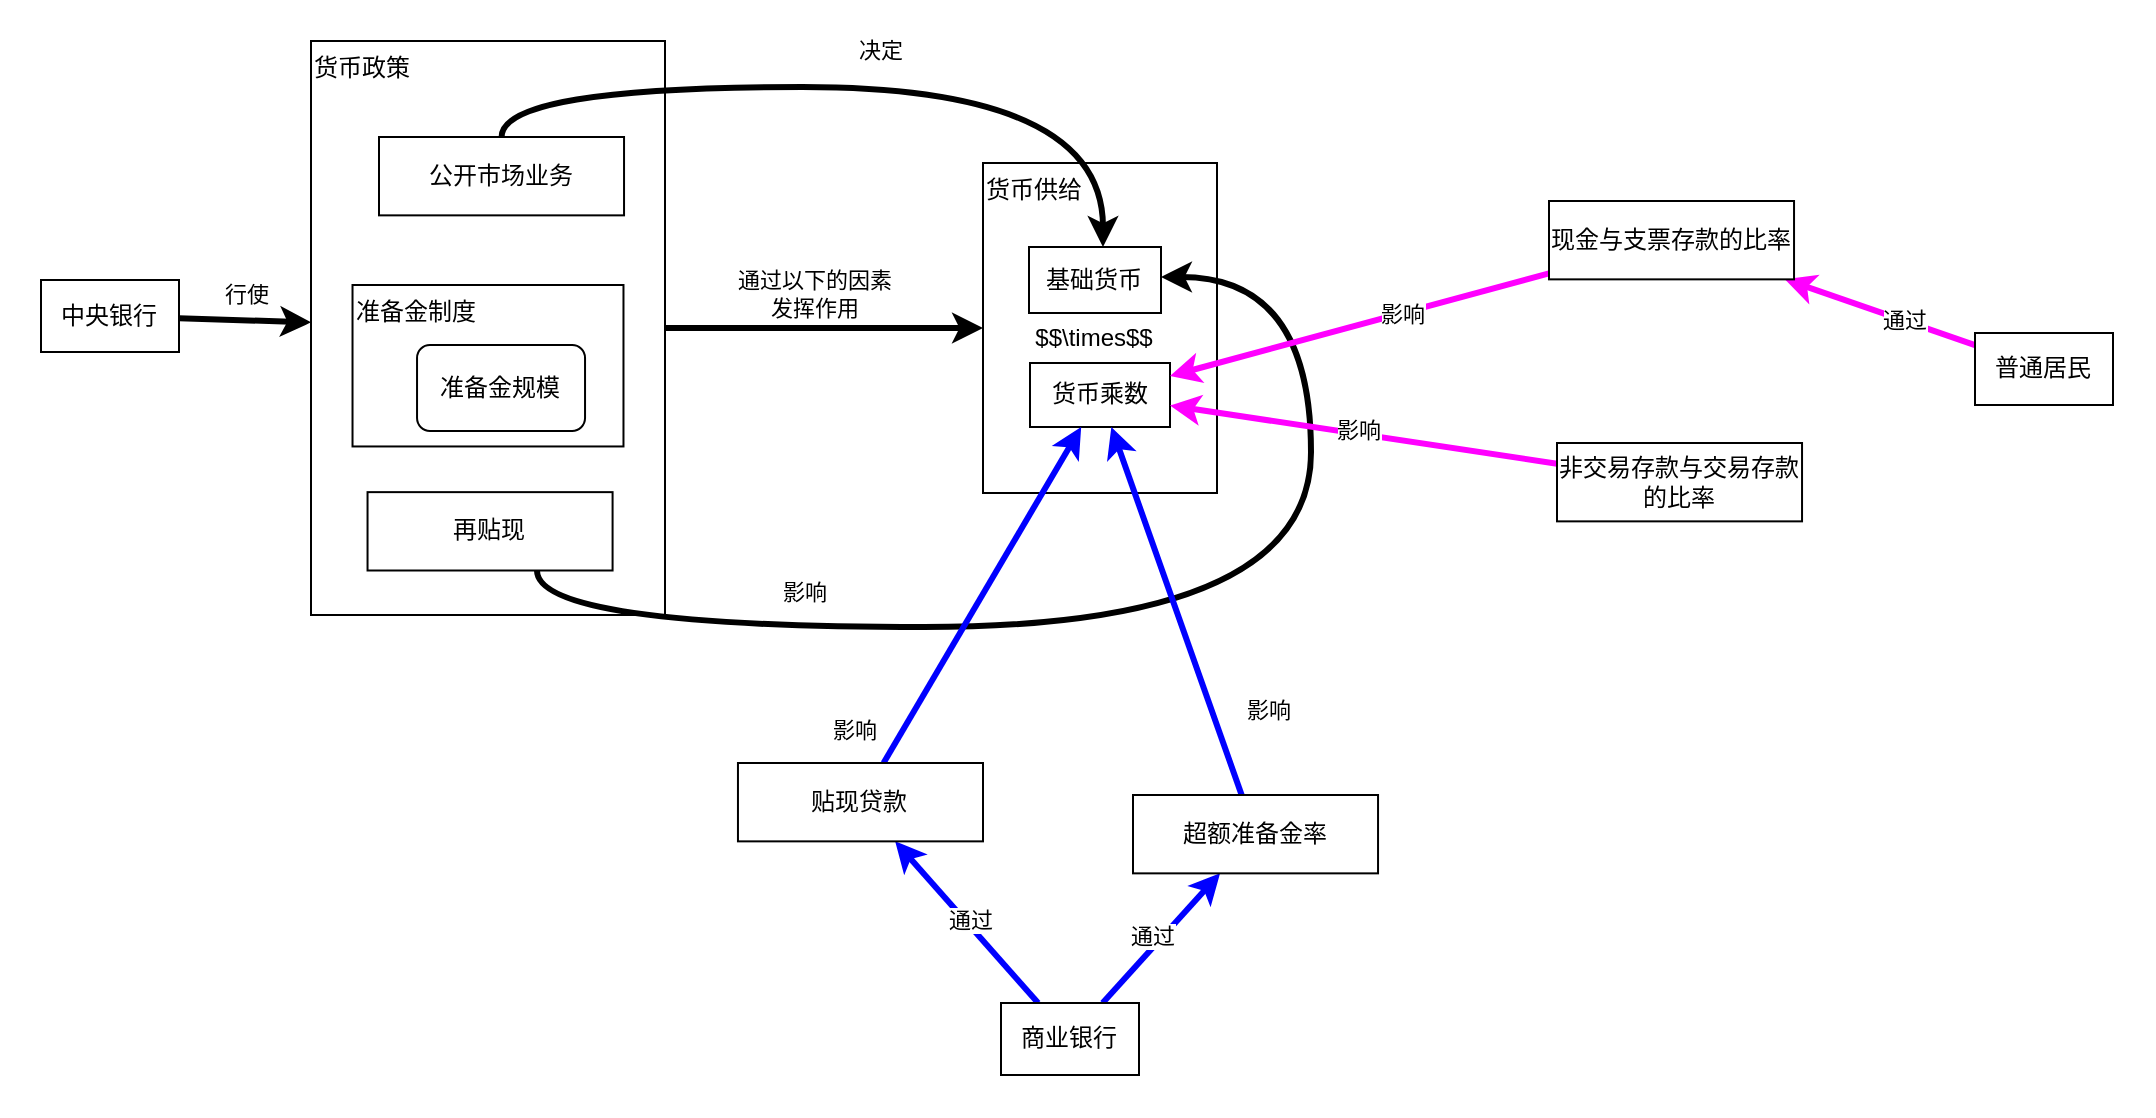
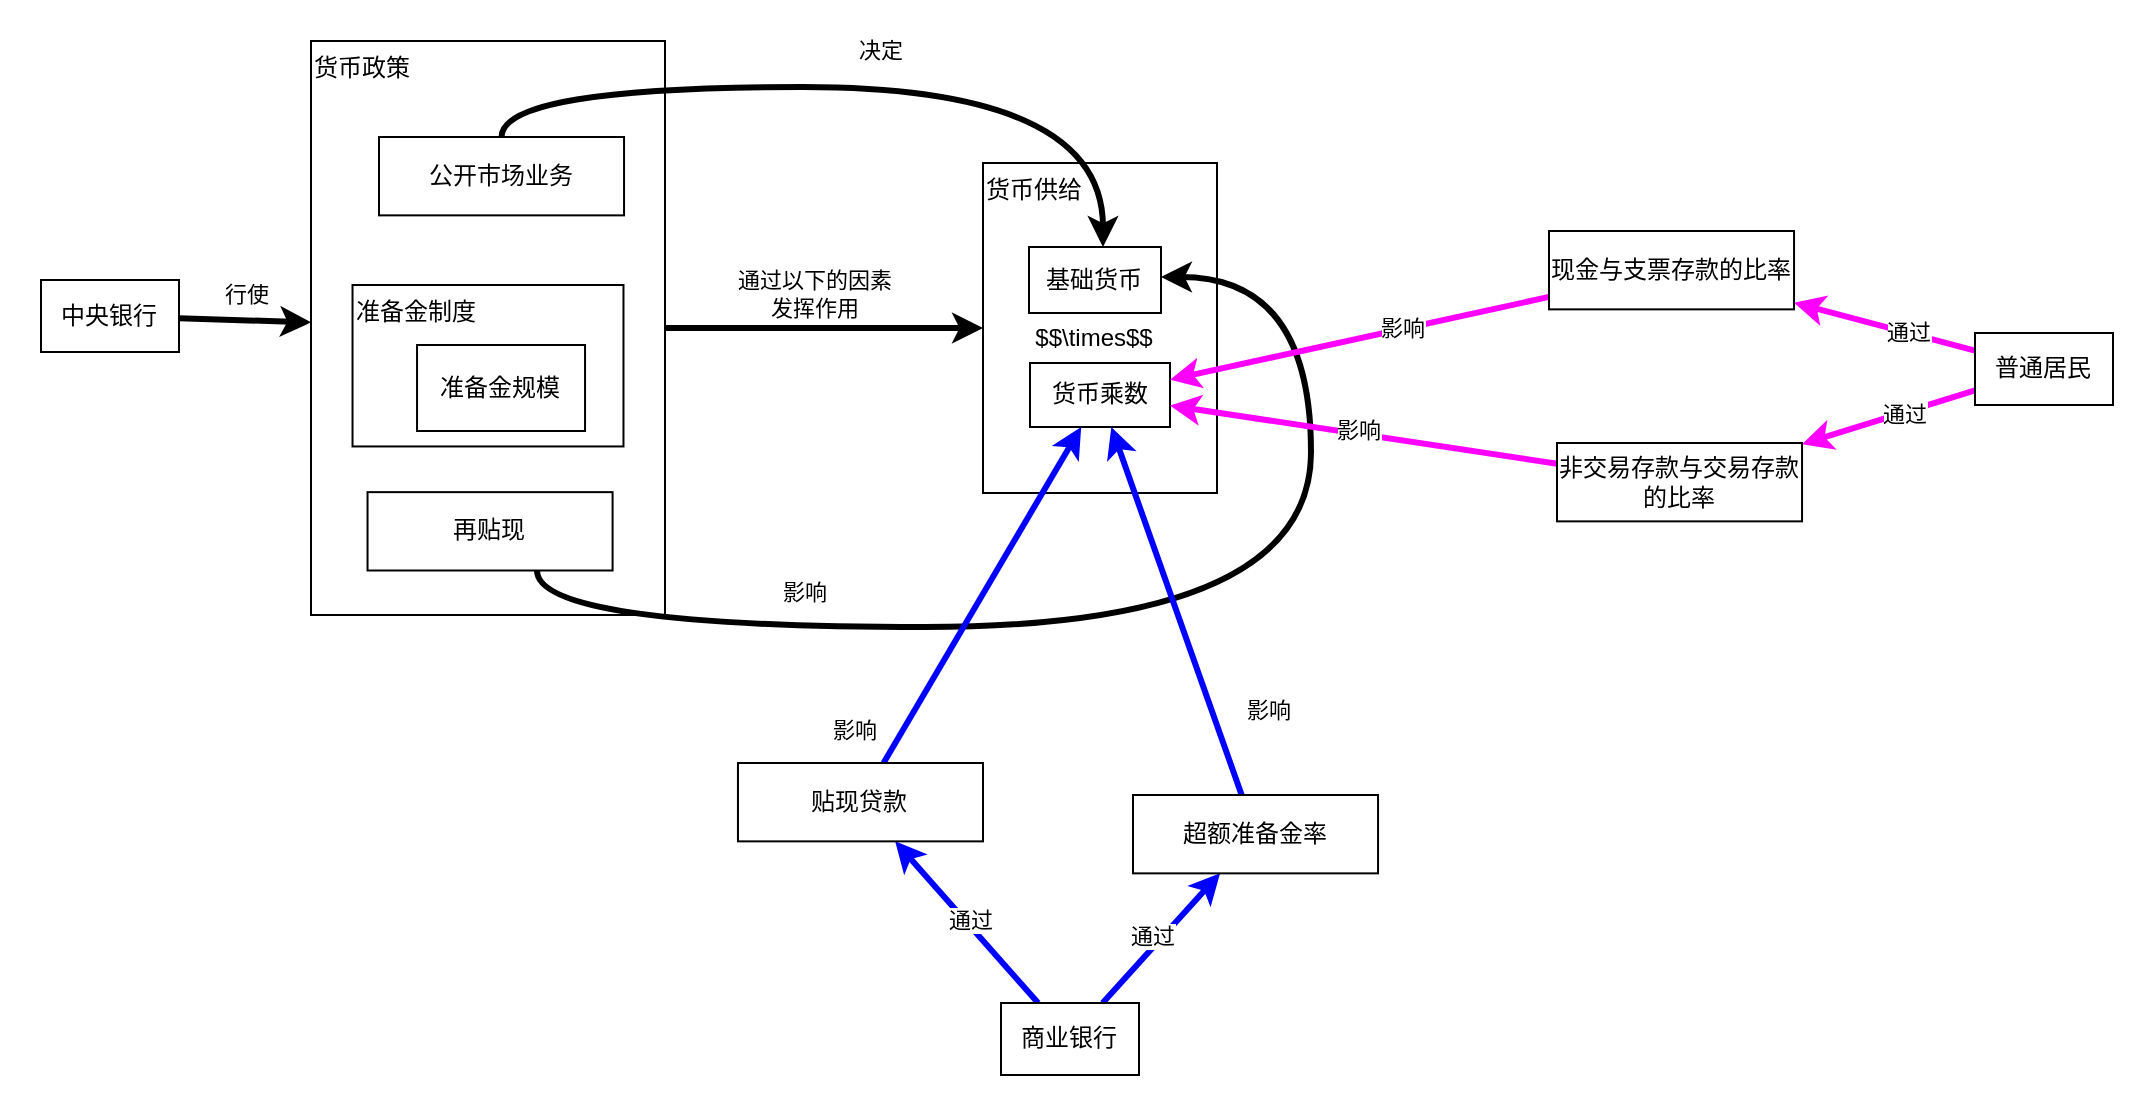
  <mxCell id="0" />
  <mxCell id="1" parent="0" />
  <mxCell id="2" value="" style="group" vertex="1" connectable="0" parent="1"><mxGeometry x="491" y="81" width="117" height="165" as="geometry" /></mxCell>
  <mxCell id="3" value="货币供给" style="rounded=0;whiteSpace=wrap;html=1;verticalAlign=top;align=left;" vertex="1" parent="2"><mxGeometry width="117" height="165" as="geometry" /></mxCell>
  <mxCell id="4" value="基础货币" style="rounded=0;whiteSpace=wrap;html=1;" parent="2" vertex="1"><mxGeometry x="23" y="42" width="66" height="33" as="geometry" /></mxCell>
  <mxCell id="5" value="货币乘数" style="rounded=0;whiteSpace=wrap;html=1;" parent="2" vertex="1"><mxGeometry x="23.5" y="100" width="70" height="32" as="geometry" /></mxCell>
  <mxCell id="6" value="$$\times$$" style="text;strokeColor=none;fillColor=none;align=center;verticalAlign=middle;whiteSpace=wrap;rounded=0;html=1;" vertex="1" parent="2"><mxGeometry x="36" y="78" width="40" height="20" as="geometry" /></mxCell>
  <mxCell id="7" value="" style="group" vertex="1" connectable="0" parent="1"><mxGeometry x="155" y="20" width="177" height="287" as="geometry" /></mxCell>
  <mxCell id="8" value="货币政策" style="rounded=0;whiteSpace=wrap;html=1;align=left;horizontal=1;verticalAlign=top;" vertex="1" parent="7"><mxGeometry width="177" height="287" as="geometry" /></mxCell>
  <mxCell id="9" value="公开市场业务" style="rounded=0;whiteSpace=wrap;html=1;" parent="7" vertex="1"><mxGeometry x="34.004" y="47.996" width="122.521" height="39.178" as="geometry" /></mxCell>
  <mxCell id="10" value="再贴现" style="rounded=0;whiteSpace=wrap;html=1;" parent="7" vertex="1"><mxGeometry x="28.274" y="225.571" width="122.521" height="39.178" as="geometry" /></mxCell>
  <mxCell id="11" value="" style="group" vertex="1" connectable="0" parent="7"><mxGeometry x="20.76" y="122.003" width="135.479" height="80.731" as="geometry" /></mxCell>
  <mxCell id="12" value="准备金制度" style="rounded=0;whiteSpace=wrap;html=1;align=left;verticalAlign=top;" parent="11" vertex="1"><mxGeometry width="135.479" height="80.731" as="geometry" /></mxCell>
- <mxCell id="13" value="准备金规模" style="whiteSpace=wrap;html=1;align=center;rounded=1;" vertex="1" parent="11"><mxGeometry x="32.26" y="29.997" width="84" height="43" as="geometry" /></mxCell>
+ <mxCell id="13" value="准备金规模" style="rounded=0;whiteSpace=wrap;html=1;align=center;" vertex="1" parent="11"><mxGeometry x="32.26" y="29.997" width="84" height="43" as="geometry" /></mxCell>
  <mxCell id="14" style="rounded=0;orthogonalLoop=1;jettySize=auto;html=1;strokeWidth=3;" edge="1" parent="1" source="8" target="3"><mxGeometry relative="1" as="geometry" /></mxCell>
  <mxCell id="15" value="通过以下的因素&lt;br&gt;发挥作用" style="edgeLabel;html=1;align=center;verticalAlign=middle;resizable=0;points=[];" vertex="1" connectable="0" parent="14"><mxGeometry x="-0.151" y="3" relative="1" as="geometry"><mxPoint x="7.33" y="-13.68" as="offset" /></mxGeometry></mxCell>
  <mxCell id="16" style="edgeStyle=orthogonalEdgeStyle;rounded=0;orthogonalLoop=1;jettySize=auto;html=1;strokeWidth=3;curved=1;" edge="1" parent="1" source="9" target="4"><mxGeometry relative="1" as="geometry"><Array as="points"><mxPoint x="251" y="43" /><mxPoint x="551" y="43" /></Array></mxGeometry></mxCell>
  <mxCell id="17" value="决定" style="edgeLabel;html=1;align=center;verticalAlign=middle;resizable=0;points=[];" vertex="1" connectable="0" parent="16"><mxGeometry x="-0.005" y="2" relative="1" as="geometry"><mxPoint x="11.7" y="-17" as="offset" /></mxGeometry></mxCell>
  <mxCell id="18" style="edgeStyle=orthogonalEdgeStyle;rounded=0;orthogonalLoop=1;jettySize=auto;html=1;strokeWidth=3;curved=1;" edge="1" parent="1" source="10" target="4"><mxGeometry relative="1" as="geometry"><Array as="points"><mxPoint x="268" y="313" /><mxPoint x="655" y="313" /><mxPoint x="655" y="138" /></Array></mxGeometry></mxCell>
  <mxCell id="19" value="影响" style="edgeLabel;html=1;align=center;verticalAlign=middle;resizable=0;points=[];" vertex="1" connectable="0" parent="18"><mxGeometry x="-0.218" y="-2" relative="1" as="geometry"><mxPoint x="-97.75" y="-20" as="offset" /></mxGeometry></mxCell>
  <mxCell id="20" value="行使" style="rounded=0;orthogonalLoop=1;jettySize=auto;html=1;strokeWidth=3;" edge="1" parent="1" source="21" target="8"><mxGeometry x="0.039" y="13" relative="1" as="geometry"><mxPoint as="offset" /></mxGeometry></mxCell>
  <mxCell id="21" value="中央银行" style="rounded=0;whiteSpace=wrap;html=1;align=center;" vertex="1" parent="1"><mxGeometry x="20" y="139.5" width="69" height="36" as="geometry" /></mxCell>
  <mxCell id="22" style="edgeStyle=none;rounded=0;orthogonalLoop=1;jettySize=auto;html=1;strokeWidth=3;strokeColor=#0000FF;" edge="1" parent="1" source="26" target="29"><mxGeometry relative="1" as="geometry"><mxPoint x="167" y="390" as="targetPoint" /></mxGeometry></mxCell>
  <mxCell id="23" value="通过" style="edgeLabel;html=1;align=center;verticalAlign=middle;resizable=0;points=[];" vertex="1" connectable="0" parent="22"><mxGeometry x="0.004" y="-2" relative="1" as="geometry"><mxPoint as="offset" /></mxGeometry></mxCell>
  <mxCell id="24" style="edgeStyle=none;rounded=0;orthogonalLoop=1;jettySize=auto;html=1;strokeWidth=3;strokeColor=#0000FF;" edge="1" parent="1" source="26" target="32"><mxGeometry relative="1" as="geometry" /></mxCell>
  <mxCell id="25" value="通过" style="edgeLabel;html=1;align=center;verticalAlign=middle;resizable=0;points=[];" vertex="1" connectable="0" parent="24"><mxGeometry x="-0.067" y="4" relative="1" as="geometry"><mxPoint as="offset" /></mxGeometry></mxCell>
  <mxCell id="26" value="商业银行" style="rounded=0;whiteSpace=wrap;html=1;align=center;" vertex="1" parent="1"><mxGeometry x="500" y="501" width="69" height="36" as="geometry" /></mxCell>
  <mxCell id="27" style="edgeStyle=none;rounded=0;orthogonalLoop=1;jettySize=auto;html=1;strokeWidth=3;strokeColor=#0000FF;" edge="1" parent="1" source="29" target="5"><mxGeometry relative="1" as="geometry" /></mxCell>
  <mxCell id="28" value="影响" style="edgeLabel;html=1;align=center;verticalAlign=middle;resizable=0;points=[];" vertex="1" connectable="0" parent="27"><mxGeometry x="-0.007" y="1" relative="1" as="geometry"><mxPoint x="-62.78" y="67.26" as="offset" /></mxGeometry></mxCell>
  <mxCell id="29" value="贴现贷款" style="rounded=0;whiteSpace=wrap;html=1;" vertex="1" parent="1"><mxGeometry x="368.484" y="381.001" width="122.521" height="39.178" as="geometry" /></mxCell>
  <mxCell id="30" style="edgeStyle=none;rounded=0;orthogonalLoop=1;jettySize=auto;html=1;strokeWidth=3;strokeColor=#0000FF;" edge="1" parent="1" source="32" target="5"><mxGeometry relative="1" as="geometry" /></mxCell>
  <mxCell id="31" value="影响" style="edgeLabel;html=1;align=center;verticalAlign=middle;resizable=0;points=[];" vertex="1" connectable="0" parent="30"><mxGeometry x="-0.209" relative="1" as="geometry"><mxPoint x="39" y="30.42" as="offset" /></mxGeometry></mxCell>
  <mxCell id="32" value="超额准备金率" style="rounded=0;whiteSpace=wrap;html=1;" vertex="1" parent="1"><mxGeometry x="566.004" y="397.001" width="122.521" height="39.178" as="geometry" /></mxCell>
  <mxCell id="33" style="edgeStyle=none;rounded=0;orthogonalLoop=1;jettySize=auto;html=1;strokeWidth=3;strokeColor=#FF00FF;" edge="1" parent="1" source="37" target="40"><mxGeometry relative="1" as="geometry" /></mxCell>
  <mxCell id="34" value="通过" style="edgeLabel;html=1;align=center;verticalAlign=middle;resizable=0;points=[];" vertex="1" connectable="0" parent="33"><mxGeometry x="-0.252" relative="1" as="geometry"><mxPoint as="offset" /></mxGeometry></mxCell>
+ <mxCell id="35" style="edgeStyle=none;rounded=0;orthogonalLoop=1;jettySize=auto;html=1;strokeWidth=3;strokeColor=#FF00FF;" edge="1" parent="1" source="37" target="43"><mxGeometry relative="1" as="geometry" /></mxCell>
+ <mxCell id="36" value="通过" style="edgeLabel;html=1;align=center;verticalAlign=middle;resizable=0;points=[];" vertex="1" connectable="0" parent="35"><mxGeometry x="-0.174" y="1" relative="1" as="geometry"><mxPoint as="offset" /></mxGeometry></mxCell>
  <mxCell id="37" value="普通居民" style="rounded=0;whiteSpace=wrap;html=1;align=center;" vertex="1" parent="1"><mxGeometry x="987" y="166" width="69" height="36" as="geometry" /></mxCell>
  <mxCell id="38" style="edgeStyle=none;rounded=0;orthogonalLoop=1;jettySize=auto;html=1;strokeWidth=3;strokeColor=#FF00FF;" edge="1" parent="1" source="40" target="5"><mxGeometry relative="1" as="geometry" /></mxCell>
  <mxCell id="39" value="影响" style="edgeLabel;html=1;align=center;verticalAlign=middle;resizable=0;points=[];" vertex="1" connectable="0" parent="38"><mxGeometry x="-0.226" relative="1" as="geometry"><mxPoint as="offset" /></mxGeometry></mxCell>
- <mxCell id="40" value="现金与支票存款的比率" style="rounded=0;whiteSpace=wrap;html=1;" vertex="1" parent="1"><mxGeometry x="774.004" y="100.001" width="122.521" height="39.178" as="geometry" /></mxCell>
+ <mxCell id="40" value="现金与支票存款的比率" style="rounded=0;whiteSpace=wrap;html=1;" vertex="1" parent="1"><mxGeometry x="774.004" y="115.001" width="122.521" height="39.178" as="geometry" /></mxCell>
  <mxCell id="41" style="edgeStyle=none;rounded=0;orthogonalLoop=1;jettySize=auto;html=1;strokeWidth=3;strokeColor=#FF00FF;" edge="1" parent="1" source="43" target="5"><mxGeometry relative="1" as="geometry" /></mxCell>
  <mxCell id="42" value="影响" style="edgeLabel;html=1;align=center;verticalAlign=middle;resizable=0;points=[];" vertex="1" connectable="0" parent="41"><mxGeometry x="0.033" y="-2" relative="1" as="geometry"><mxPoint as="offset" /></mxGeometry></mxCell>
  <mxCell id="43" value="非交易存款与交易存款的比率" style="rounded=0;whiteSpace=wrap;html=1;" vertex="1" parent="1"><mxGeometry x="778.004" y="221.001" width="122.521" height="39.178" as="geometry" /></mxCell>
